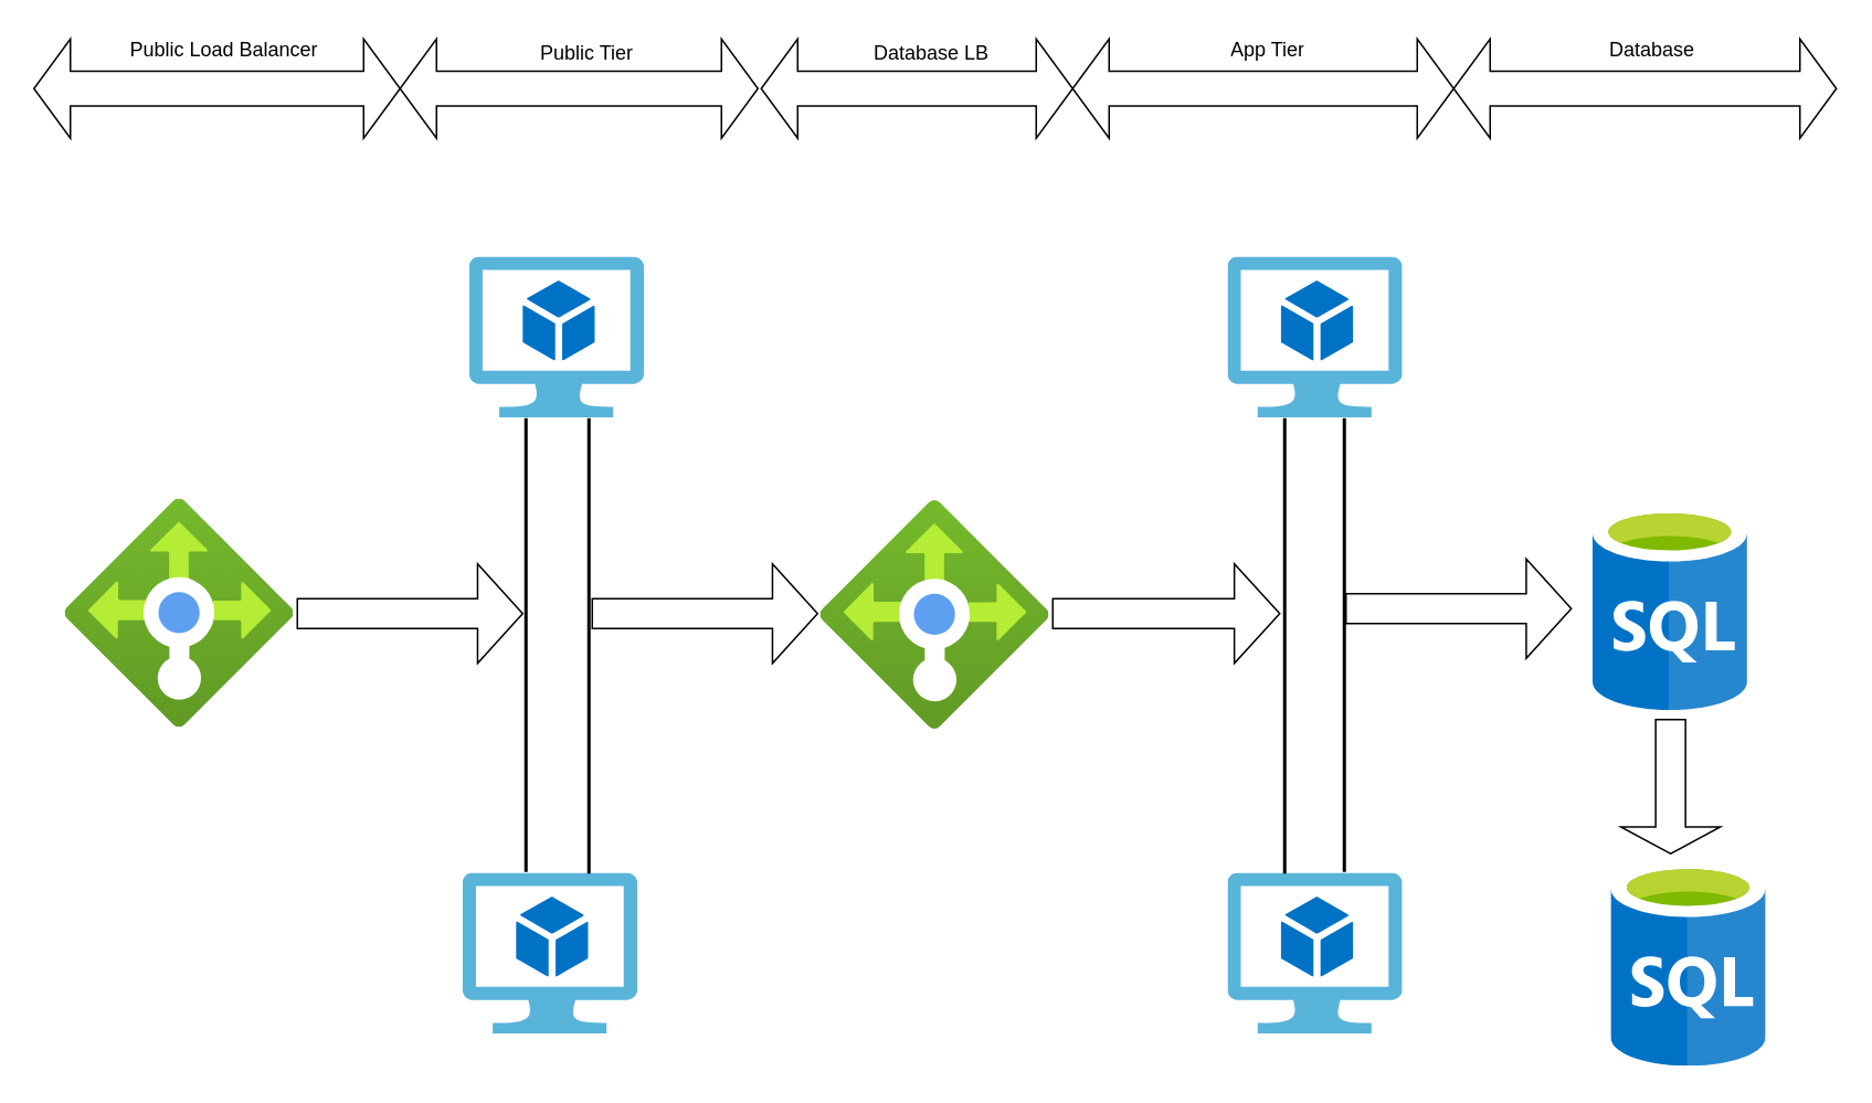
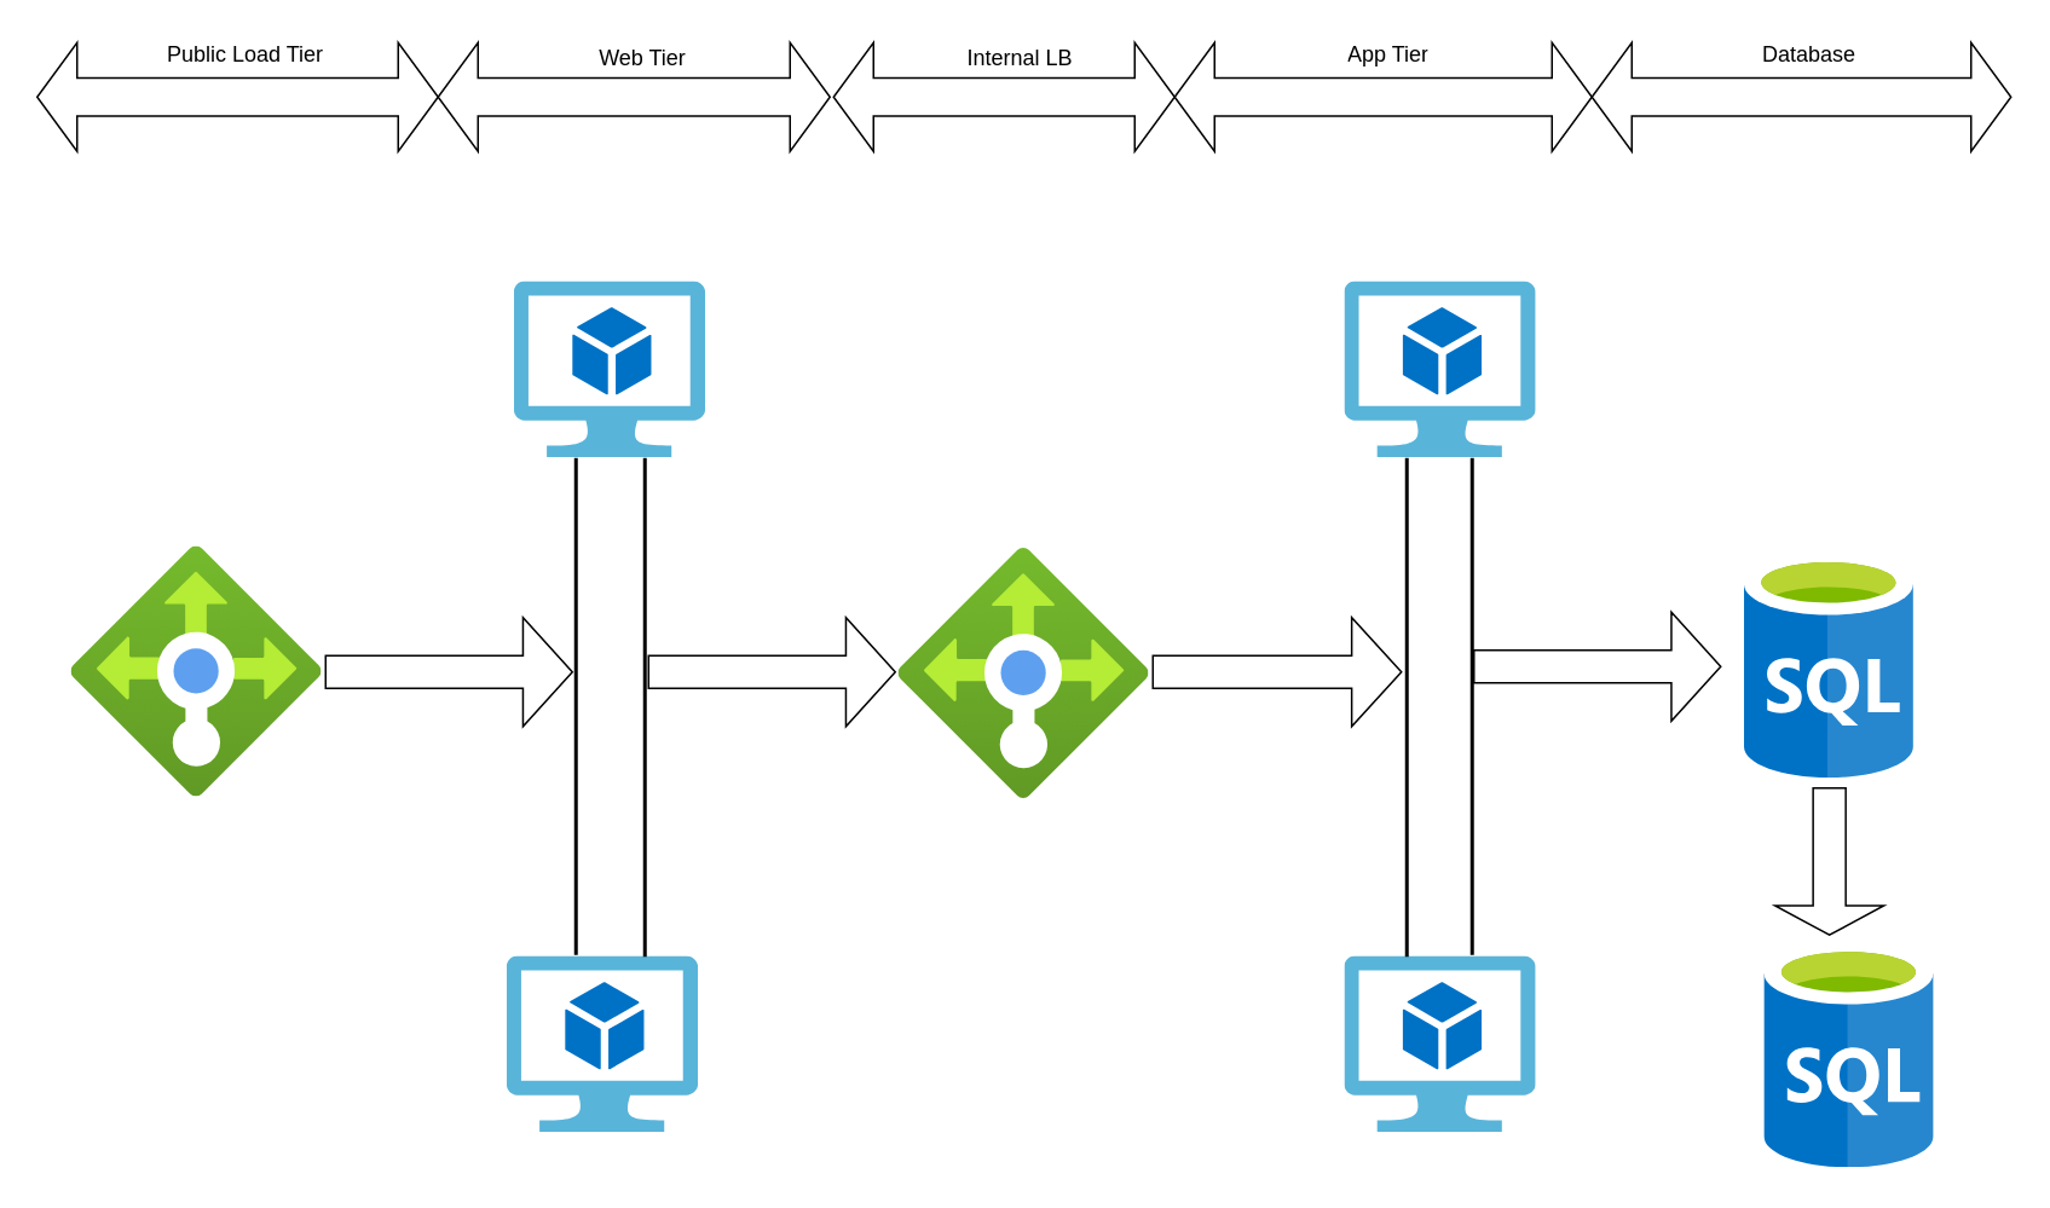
  <mxCell id="0" />
  <mxCell id="1" parent="0" />
  <mxCell id="2" value="" style="image;aspect=fixed;html=1;points=[];align=center;fontSize=12;image=img/lib/azure2/networking/Load_Balancers.svg;" parent="1" vertex="1"><mxGeometry x="39" y="301" width="138" height="138" as="geometry" /></mxCell>
  <mxCell id="3" value="" style="image;sketch=0;aspect=fixed;html=1;points=[];align=center;fontSize=12;image=img/lib/mscae/SQL_Database_generic.svg;" parent="1" vertex="1"><mxGeometry x="961" y="305.25" width="93.86" height="123.5" as="geometry" /></mxCell>
  <mxCell id="4" value="" style="image;sketch=0;aspect=fixed;html=1;points=[];align=center;fontSize=12;image=img/lib/mscae/Virtual_Machine_2.svg;" parent="1" vertex="1"><mxGeometry x="741" y="155" width="105.43" height="97" as="geometry" /></mxCell>
  <mxCell id="5" value="" style="shape=singleArrow;whiteSpace=wrap;html=1;" parent="1" vertex="1"><mxGeometry x="635" y="340" width="137" height="60" as="geometry" /></mxCell>
  <mxCell id="6" value="" style="image;sketch=0;aspect=fixed;html=1;points=[];align=center;fontSize=12;image=img/lib/mscae/Virtual_Machine_2.svg;" parent="1" vertex="1"><mxGeometry x="279.28" y="527" width="105.43" height="97" as="geometry" /></mxCell>
  <mxCell id="7" value="" style="image;sketch=0;aspect=fixed;html=1;points=[];align=center;fontSize=12;image=img/lib/mscae/Virtual_Machine_2.svg;" parent="1" vertex="1"><mxGeometry x="741" y="527" width="105.43" height="97" as="geometry" /></mxCell>
  <mxCell id="8" value="" style="image;sketch=0;aspect=fixed;html=1;points=[];align=center;fontSize=12;image=img/lib/mscae/Virtual_Machine_2.svg;" parent="1" vertex="1"><mxGeometry x="283.28" y="155" width="105.43" height="97" as="geometry" /></mxCell>
  <mxCell id="9" value="" style="line;strokeWidth=2;direction=south;html=1;movable=1;resizable=1;rotatable=1;deletable=1;editable=1;locked=0;connectable=1;" parent="1" vertex="1"><mxGeometry x="350" y="252" width="10" height="275" as="geometry" /></mxCell>
  <mxCell id="10" value="" style="line;strokeWidth=2;direction=south;html=1;movable=1;resizable=1;rotatable=1;deletable=1;editable=1;locked=0;connectable=1;" parent="1" vertex="1"><mxGeometry x="312" y="252" width="10" height="274" as="geometry" /></mxCell>
  <mxCell id="11" value="" style="line;strokeWidth=2;direction=south;html=1;movable=1;resizable=1;rotatable=1;deletable=1;editable=1;locked=0;connectable=1;" parent="1" vertex="1"><mxGeometry x="770" y="252" width="10" height="275" as="geometry" /></mxCell>
  <mxCell id="12" value="" style="line;strokeWidth=2;direction=south;html=1;movable=1;resizable=1;rotatable=1;deletable=1;editable=1;locked=0;connectable=1;" parent="1" vertex="1"><mxGeometry x="806" y="252" width="10" height="274" as="geometry" /></mxCell>
  <mxCell id="13" value="" style="image;aspect=fixed;html=1;points=[];align=center;fontSize=12;image=img/lib/azure2/networking/Load_Balancers.svg;" parent="1" vertex="1"><mxGeometry x="495" y="302" width="138" height="138" as="geometry" /></mxCell>
  <mxCell id="14" value="" style="shape=singleArrow;whiteSpace=wrap;html=1;" parent="1" vertex="1"><mxGeometry x="812" y="337" width="136" height="60" as="geometry" /></mxCell>
  <mxCell id="15" value="" style="shape=singleArrow;whiteSpace=wrap;html=1;" parent="1" vertex="1"><mxGeometry x="179" y="340" width="136" height="60" as="geometry" /></mxCell>
  <mxCell id="16" value="" style="shape=singleArrow;whiteSpace=wrap;html=1;" parent="1" vertex="1"><mxGeometry x="357" y="340" width="136" height="60" as="geometry" /></mxCell>
  <mxCell id="17" value="" style="image;sketch=0;aspect=fixed;html=1;points=[];align=center;fontSize=12;image=img/lib/mscae/SQL_Database_generic.svg;" parent="1" vertex="1"><mxGeometry x="972.07" y="520" width="93.86" height="123.5" as="geometry" /></mxCell>
  <mxCell id="18" value="" style="shape=singleArrow;direction=south;whiteSpace=wrap;html=1;" parent="1" vertex="1"><mxGeometry x="977.93" y="434" width="60" height="81" as="geometry" /></mxCell>
  <mxCell id="19" value="" style="html=1;shadow=0;dashed=0;align=center;verticalAlign=middle;shape=mxgraph.arrows2.twoWayArrow;dy=0.65;dx=22;movable=0;resizable=0;rotatable=0;deletable=0;editable=0;locked=1;connectable=0;" vertex="1" parent="1"><mxGeometry x="20" y="23" width="221" height="60" as="geometry" /></mxCell>
  <mxCell id="20" value="" style="html=1;shadow=0;dashed=0;align=center;verticalAlign=middle;shape=mxgraph.arrows2.twoWayArrow;dy=0.65;dx=22;movable=0;resizable=0;rotatable=0;deletable=0;editable=0;locked=1;connectable=0;" vertex="1" parent="1"><mxGeometry x="647" y="23" width="230" height="60" as="geometry" /></mxCell>
  <mxCell id="21" value="" style="html=1;shadow=0;dashed=0;align=center;verticalAlign=middle;shape=mxgraph.arrows2.twoWayArrow;dy=0.65;dx=22;movable=0;resizable=0;rotatable=0;deletable=0;editable=0;locked=1;connectable=0;" vertex="1" parent="1"><mxGeometry x="877" y="23" width="231" height="60" as="geometry" /></mxCell>
  <mxCell id="22" value="" style="html=1;shadow=0;dashed=0;align=center;verticalAlign=middle;shape=mxgraph.arrows2.twoWayArrow;dy=0.65;dx=22;movable=0;resizable=0;rotatable=0;deletable=0;editable=0;locked=1;connectable=0;" vertex="1" parent="1"><mxGeometry x="241" y="23" width="216" height="60" as="geometry" /></mxCell>
  <mxCell id="23" value="" style="html=1;shadow=0;dashed=0;align=center;verticalAlign=middle;shape=mxgraph.arrows2.twoWayArrow;dy=0.65;dx=22;movable=0;resizable=0;rotatable=0;deletable=0;editable=0;locked=1;connectable=0;" vertex="1" parent="1"><mxGeometry x="459" y="23" width="188" height="60" as="geometry" /></mxCell>
- <mxCell id="24" value="Public Load Balancer" style="text;html=1;strokeColor=none;fillColor=none;align=center;verticalAlign=middle;whiteSpace=wrap;overflow=hidden;" vertex="1" parent="1"><mxGeometry x="55" y="20" width="160" height="20" as="geometry" /></mxCell>
- <mxCell id="25" value="Public Tier" style="text;html=1;strokeColor=none;fillColor=none;align=center;verticalAlign=middle;whiteSpace=wrap;overflow=hidden;" vertex="1" parent="1"><mxGeometry x="273.5" y="22" width="160" height="20" as="geometry" /></mxCell>
- <mxCell id="26" value="Database LB" style="text;html=1;strokeColor=none;fillColor=none;align=center;verticalAlign=middle;whiteSpace=wrap;overflow=hidden;" vertex="1" parent="1"><mxGeometry x="481.5" y="22" width="160" height="20" as="geometry" /></mxCell>
+ <mxCell id="24" value="Public Load Tier" style="text;html=1;strokeColor=none;fillColor=none;align=center;verticalAlign=middle;whiteSpace=wrap;overflow=hidden;" vertex="1" parent="1"><mxGeometry x="55" y="20" width="160" height="20" as="geometry" /></mxCell>
+ <mxCell id="25" value="Web Tier" style="text;html=1;strokeColor=none;fillColor=none;align=center;verticalAlign=middle;whiteSpace=wrap;overflow=hidden;" vertex="1" parent="1"><mxGeometry x="273.5" y="22" width="160" height="20" as="geometry" /></mxCell>
+ <mxCell id="26" value="Internal LB" style="text;html=1;strokeColor=none;fillColor=none;align=center;verticalAlign=middle;whiteSpace=wrap;overflow=hidden;" vertex="1" parent="1"><mxGeometry x="481.5" y="22" width="160" height="20" as="geometry" /></mxCell>
  <mxCell id="27" value="App Tier" style="text;html=1;strokeColor=none;fillColor=none;align=center;verticalAlign=middle;whiteSpace=wrap;overflow=hidden;" vertex="1" parent="1"><mxGeometry x="684.5" y="20" width="160" height="20" as="geometry" /></mxCell>
  <mxCell id="28" value="Database" style="text;html=1;strokeColor=none;fillColor=none;align=center;verticalAlign=middle;whiteSpace=wrap;overflow=hidden;" vertex="1" parent="1"><mxGeometry x="917" y="20" width="160" height="20" as="geometry" /></mxCell>
